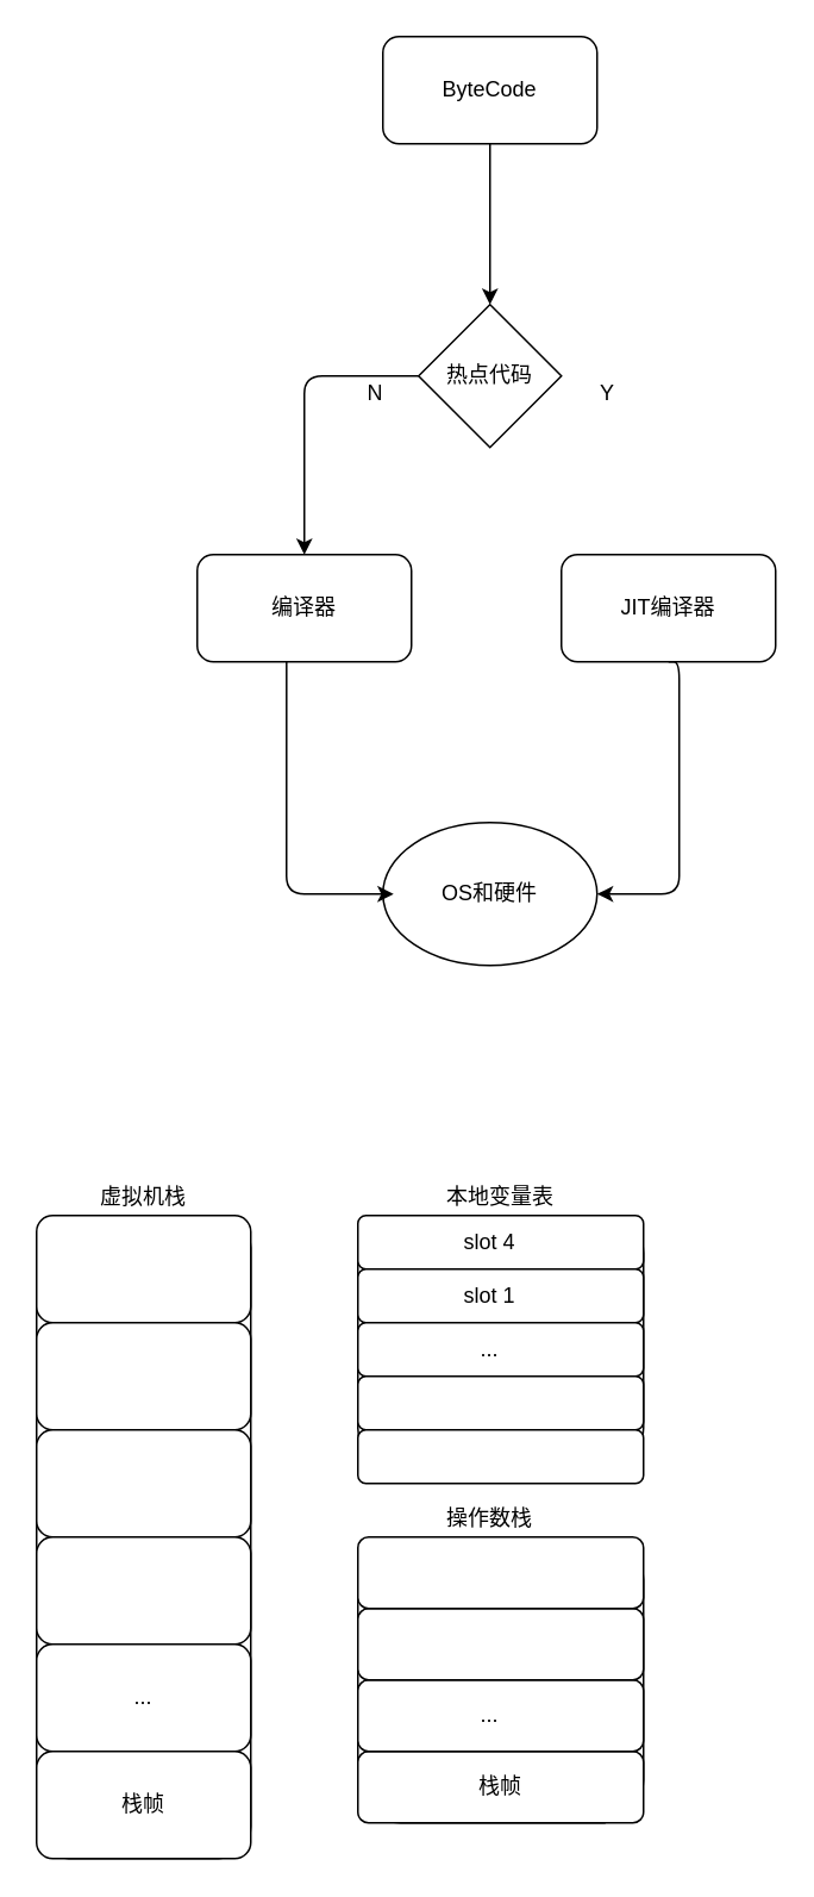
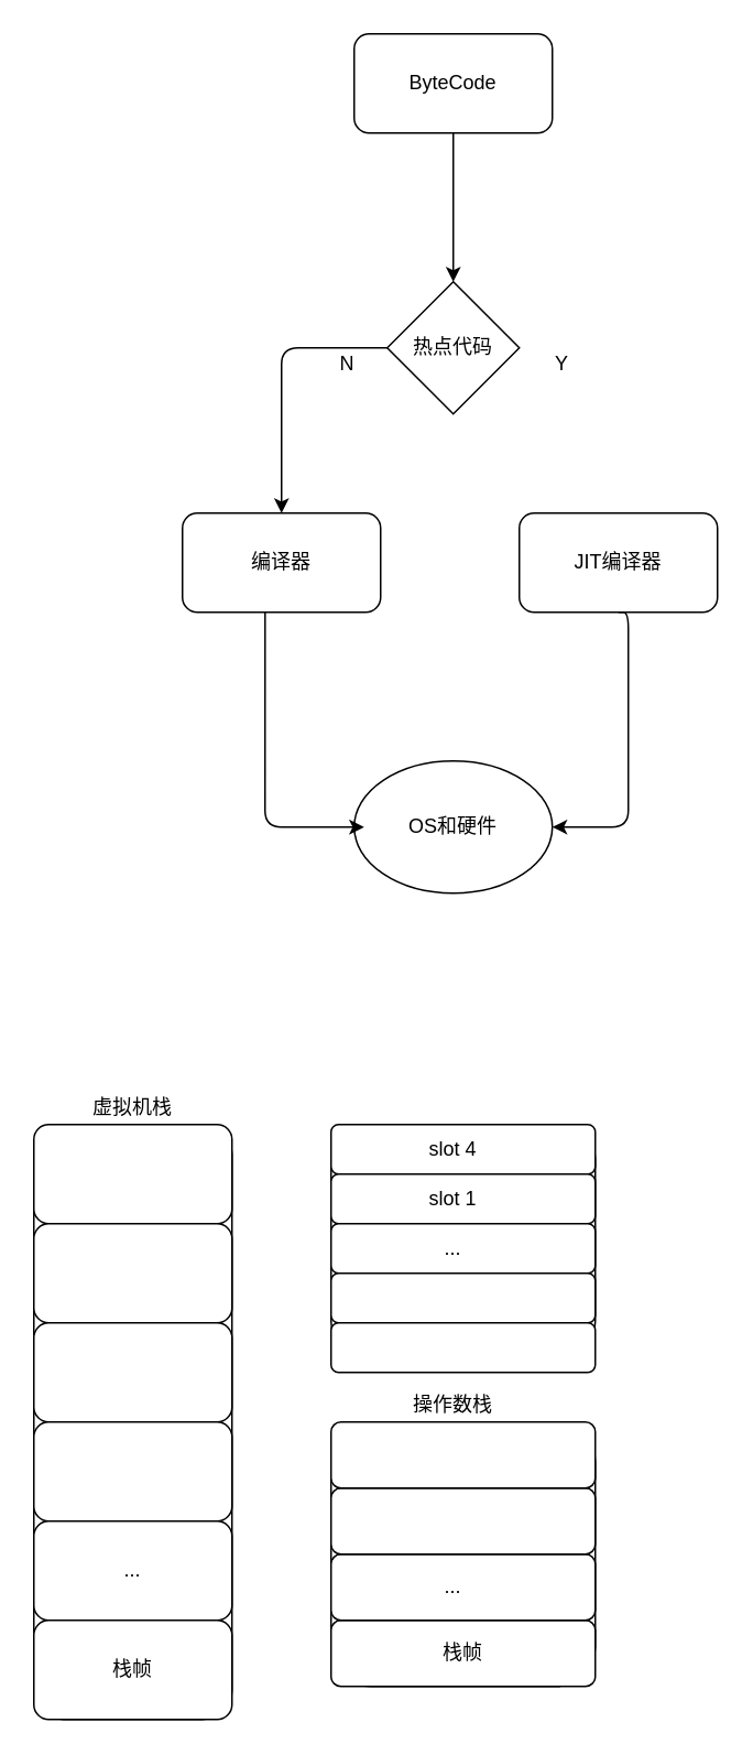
  <mxCell id="0" />
  <mxCell id="1" parent="0" />
  <mxCell id="2" value="ByteCode" style="rounded=1;whiteSpace=wrap;html=1;" vertex="1" parent="1"><mxGeometry x="214" y="20" width="120" height="60" as="geometry" /></mxCell>
  <mxCell id="3" value="热点代码" style="rhombus;whiteSpace=wrap;html=1;" vertex="1" parent="1"><mxGeometry x="234" y="170" width="80" height="80" as="geometry" /></mxCell>
  <mxCell id="4" value="编译器" style="rounded=1;whiteSpace=wrap;html=1;" vertex="1" parent="1"><mxGeometry x="110" y="310" width="120" height="60" as="geometry" /></mxCell>
  <mxCell id="5" value="OS和硬件" style="ellipse;whiteSpace=wrap;html=1;" vertex="1" parent="1"><mxGeometry x="214" y="460" width="120" height="80" as="geometry" /></mxCell>
  <mxCell id="6" value="JIT编译器" style="rounded=1;whiteSpace=wrap;html=1;" vertex="1" parent="1"><mxGeometry x="314" y="310" width="120" height="60" as="geometry" /></mxCell>
  <mxCell id="7" value="" style="edgeStyle=segmentEdgeStyle;endArrow=classic;html=1;exitX=0.5;exitY=1;exitDx=0;exitDy=0;entryX=1;entryY=0.5;entryDx=0;entryDy=0;" edge="1" parent="1" source="6" target="5"><mxGeometry width="50" height="50" relative="1" as="geometry"><mxPoint x="350" y="370" as="sourcePoint" /><mxPoint x="380" y="510" as="targetPoint" /><Array as="points"><mxPoint x="380" y="500" /></Array></mxGeometry></mxCell>
  <mxCell id="8" value="" style="endArrow=classic;html=1;exitX=0.417;exitY=1;exitDx=0;exitDy=0;exitPerimeter=0;" edge="1" parent="1" source="4"><mxGeometry width="50" height="50" relative="1" as="geometry"><mxPoint x="350" y="370" as="sourcePoint" /><mxPoint x="220" y="500" as="targetPoint" /><Array as="points"><mxPoint x="160" y="500" /></Array></mxGeometry></mxCell>
  <mxCell id="9" value="" style="endArrow=classic;html=1;exitX=0.5;exitY=1;exitDx=0;exitDy=0;" edge="1" parent="1" source="2" target="3"><mxGeometry width="50" height="50" relative="1" as="geometry"><mxPoint x="350" y="370" as="sourcePoint" /><mxPoint x="400" y="320" as="targetPoint" /><Array as="points"><mxPoint x="274" y="90" /></Array></mxGeometry></mxCell>
  <mxCell id="10" value="Y" style="text;html=1;strokeColor=none;fillColor=none;align=center;verticalAlign=middle;whiteSpace=wrap;rounded=0;" vertex="1" parent="1"><mxGeometry x="320" y="210" width="40" height="20" as="geometry" /></mxCell>
  <mxCell id="11" value="" style="edgeStyle=segmentEdgeStyle;endArrow=classic;html=1;exitX=0;exitY=0.5;exitDx=0;exitDy=0;entryX=0.5;entryY=0;entryDx=0;entryDy=0;" edge="1" parent="1" source="3" target="4"><mxGeometry width="50" height="50" relative="1" as="geometry"><mxPoint x="350" y="370" as="sourcePoint" /><mxPoint x="180" y="300" as="targetPoint" /></mxGeometry></mxCell>
  <mxCell id="12" value="N" style="text;html=1;strokeColor=none;fillColor=none;align=center;verticalAlign=middle;whiteSpace=wrap;rounded=0;" vertex="1" parent="1"><mxGeometry x="190" y="210" width="40" height="20" as="geometry" /></mxCell>
  <mxCell id="13" value="" style="rounded=1;whiteSpace=wrap;html=1;" vertex="1" parent="1"><mxGeometry x="20" y="680" width="120" height="360" as="geometry" /></mxCell>
  <mxCell id="14" value="" style="rounded=1;whiteSpace=wrap;html=1;" vertex="1" parent="1"><mxGeometry x="20" y="680" width="120" height="60" as="geometry" /></mxCell>
  <mxCell id="15" value="" style="rounded=1;whiteSpace=wrap;html=1;" vertex="1" parent="1"><mxGeometry x="20" y="740" width="120" height="60" as="geometry" /></mxCell>
  <mxCell id="16" value="" style="rounded=1;whiteSpace=wrap;html=1;" vertex="1" parent="1"><mxGeometry x="20" y="800" width="120" height="60" as="geometry" /></mxCell>
  <mxCell id="17" value="" style="rounded=1;whiteSpace=wrap;html=1;" vertex="1" parent="1"><mxGeometry x="20" y="860" width="120" height="60" as="geometry" /></mxCell>
  <mxCell id="18" value="" style="rounded=1;whiteSpace=wrap;html=1;" vertex="1" parent="1"><mxGeometry x="20" y="920" width="120" height="60" as="geometry" /></mxCell>
  <mxCell id="19" value="" style="rounded=1;whiteSpace=wrap;html=1;" vertex="1" parent="1"><mxGeometry x="20" y="980" width="120" height="60" as="geometry" /></mxCell>
  <mxCell id="20" value="栈帧" style="text;html=1;strokeColor=none;fillColor=none;align=center;verticalAlign=middle;whiteSpace=wrap;rounded=0;" vertex="1" parent="1"><mxGeometry x="60" y="1000" width="40" height="20" as="geometry" /></mxCell>
  <mxCell id="21" value="虚拟机栈" style="text;html=1;strokeColor=none;fillColor=none;align=center;verticalAlign=middle;whiteSpace=wrap;rounded=0;" vertex="1" parent="1"><mxGeometry x="45" y="660" width="70" height="20" as="geometry" /></mxCell>
  <mxCell id="22" value="" style="rounded=1;whiteSpace=wrap;html=1;" vertex="1" parent="1"><mxGeometry x="200" y="680" width="160" height="140" as="geometry" /></mxCell>
  <mxCell id="23" value="" style="rounded=1;whiteSpace=wrap;html=1;" vertex="1" parent="1"><mxGeometry x="200" y="680" width="160" height="30" as="geometry" /></mxCell>
  <mxCell id="24" value="" style="rounded=1;whiteSpace=wrap;html=1;" vertex="1" parent="1"><mxGeometry x="200" y="860" width="160" height="160" as="geometry" /></mxCell>
  <mxCell id="25" value="" style="rounded=1;whiteSpace=wrap;html=1;" vertex="1" parent="1"><mxGeometry x="200" y="710" width="160" height="30" as="geometry" /></mxCell>
  <mxCell id="26" value="" style="rounded=1;whiteSpace=wrap;html=1;" vertex="1" parent="1"><mxGeometry x="200" y="740" width="160" height="30" as="geometry" /></mxCell>
  <mxCell id="27" value="" style="rounded=1;whiteSpace=wrap;html=1;" vertex="1" parent="1"><mxGeometry x="200" y="770" width="160" height="30" as="geometry" /></mxCell>
  <mxCell id="28" value="" style="rounded=1;whiteSpace=wrap;html=1;" vertex="1" parent="1"><mxGeometry x="200" y="800" width="160" height="30" as="geometry" /></mxCell>
- <mxCell id="29" value="本地变量表" style="text;html=1;strokeColor=none;fillColor=none;align=center;verticalAlign=middle;whiteSpace=wrap;rounded=0;" vertex="1" parent="1"><mxGeometry x="240" y="660" width="80" height="20" as="geometry" /></mxCell>
  <mxCell id="30" value="slot 4" style="text;html=1;strokeColor=none;fillColor=none;align=center;verticalAlign=middle;whiteSpace=wrap;rounded=0;" vertex="1" parent="1"><mxGeometry x="254" y="685" width="40" height="20" as="geometry" /></mxCell>
  <mxCell id="31" value="slot 1" style="text;html=1;strokeColor=none;fillColor=none;align=center;verticalAlign=middle;whiteSpace=wrap;rounded=0;" vertex="1" parent="1"><mxGeometry x="254" y="715" width="40" height="20" as="geometry" /></mxCell>
  <mxCell id="32" value="操作数栈" style="text;html=1;strokeColor=none;fillColor=none;align=center;verticalAlign=middle;whiteSpace=wrap;rounded=0;" vertex="1" parent="1"><mxGeometry x="244" y="840" width="60" height="20" as="geometry" /></mxCell>
  <mxCell id="33" value="..." style="text;html=1;strokeColor=none;fillColor=none;align=center;verticalAlign=middle;whiteSpace=wrap;rounded=0;" vertex="1" parent="1"><mxGeometry x="254" y="745" width="40" height="20" as="geometry" /></mxCell>
  <mxCell id="34" value="..." style="text;html=1;strokeColor=none;fillColor=none;align=center;verticalAlign=middle;whiteSpace=wrap;rounded=0;" vertex="1" parent="1"><mxGeometry x="60" y="940" width="40" height="20" as="geometry" /></mxCell>
  <mxCell id="35" value="" style="rounded=1;whiteSpace=wrap;html=1;" vertex="1" parent="1"><mxGeometry x="200" y="980" width="160" height="40" as="geometry" /></mxCell>
  <mxCell id="36" value="" style="rounded=1;whiteSpace=wrap;html=1;" vertex="1" parent="1"><mxGeometry x="200" y="940" width="160" height="40" as="geometry" /></mxCell>
  <mxCell id="37" value="" style="rounded=1;whiteSpace=wrap;html=1;" vertex="1" parent="1"><mxGeometry x="200" y="900" width="160" height="40" as="geometry" /></mxCell>
  <mxCell id="38" value="" style="rounded=1;whiteSpace=wrap;html=1;" vertex="1" parent="1"><mxGeometry x="200" y="860" width="160" height="40" as="geometry" /></mxCell>
  <mxCell id="39" value="栈帧" style="text;html=1;strokeColor=none;fillColor=none;align=center;verticalAlign=middle;whiteSpace=wrap;rounded=0;" vertex="1" parent="1"><mxGeometry x="260" y="990" width="40" height="20" as="geometry" /></mxCell>
  <mxCell id="40" value="..." style="text;html=1;strokeColor=none;fillColor=none;align=center;verticalAlign=middle;whiteSpace=wrap;rounded=0;" vertex="1" parent="1"><mxGeometry x="254" y="950" width="40" height="20" as="geometry" /></mxCell>
